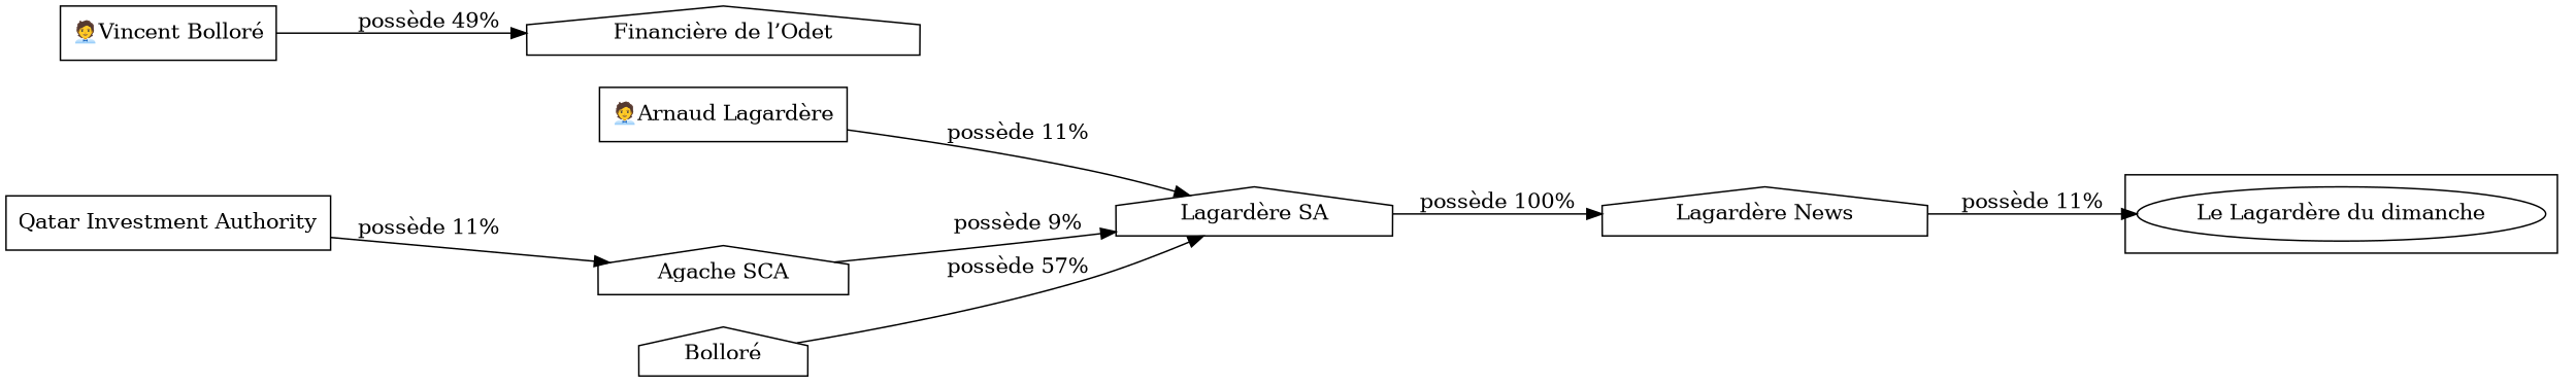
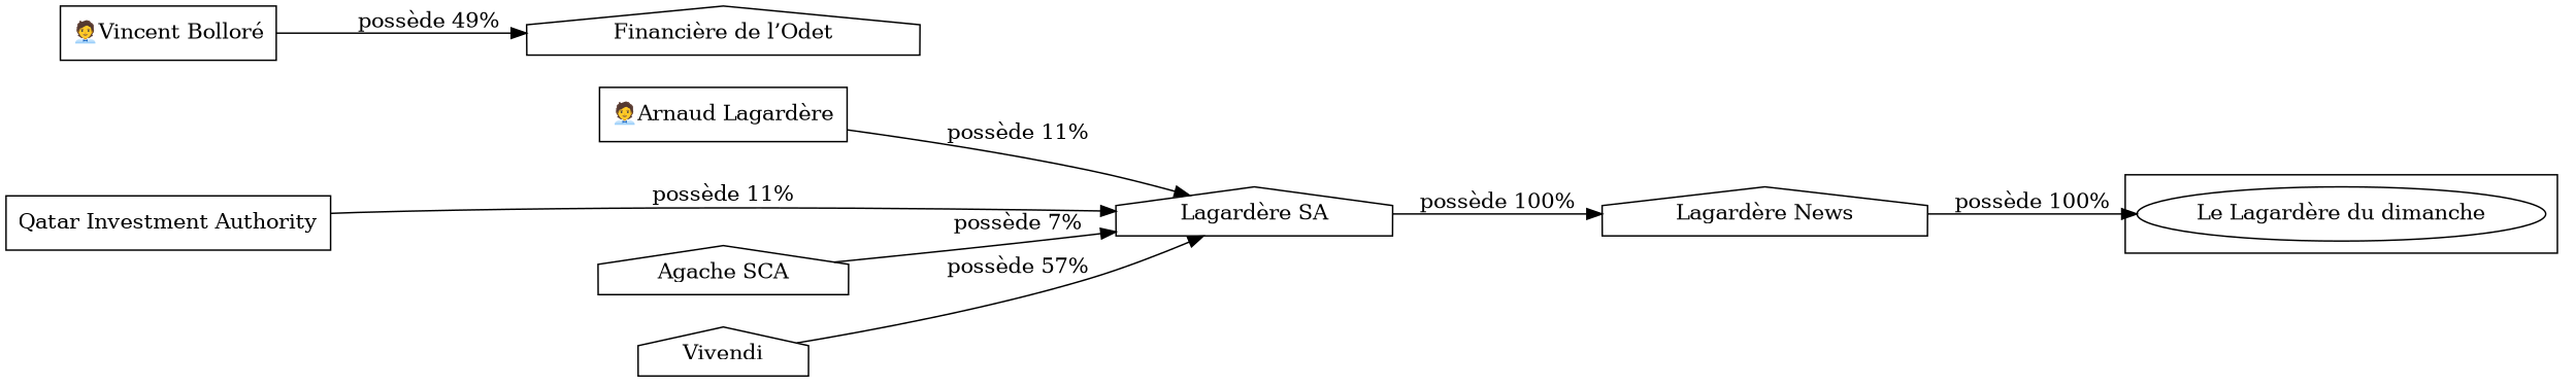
  digraph {
    rankdir=LR
    node [shape=house]
    n1 [label="🧑‍💼Arnaud Lagardère" shape=box]
    n2 [label="Qatar Investment Authority" shape=box]
    n3 [label="🧑‍💼Vincent Bolloré" shape=box]
    n4 [label="Le Lagardère du dimanche" shape=""]
    n5 [label="Lagardère SA"]
    n6 [label="Financière de l’Odet"]
    n7 [label="Lagardère News"]
    n8 [label="Agache SCA"]
-   n9 [label="Bolloré"]
+   n9 [label=Vivendi]
    subgraph sub_1 {
      n1
      n2
      n3
    }
    subgraph cluster_2 {
      n4
    }
    n1 -> n5 [label="possède 11%"]
-   n2 -> n8 [label="possède 11%"]
+   n2 -> n5 [label="possède 11%"]
    n3 -> n6 [label="possède 49%"]
    n5 -> n7 [label="possède 100%"]
-   n7 -> n4 [label="possède 11%"]
-   n8 -> n5 [label="possède 9%"]
+   n7 -> n4 [label="possède 100%"]
+   n8 -> n5 [label="possède 7%"]
    n9 -> n5 [label="possède 57%"]
  }
